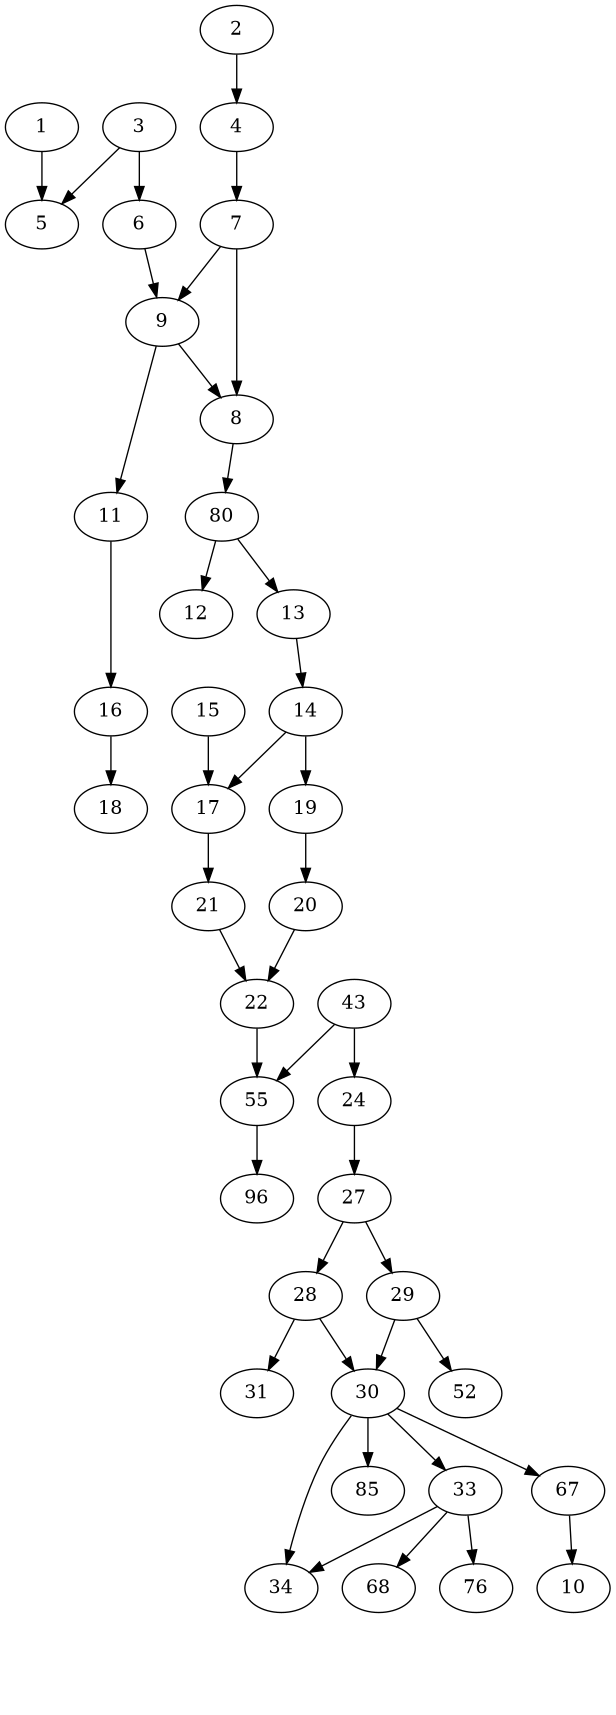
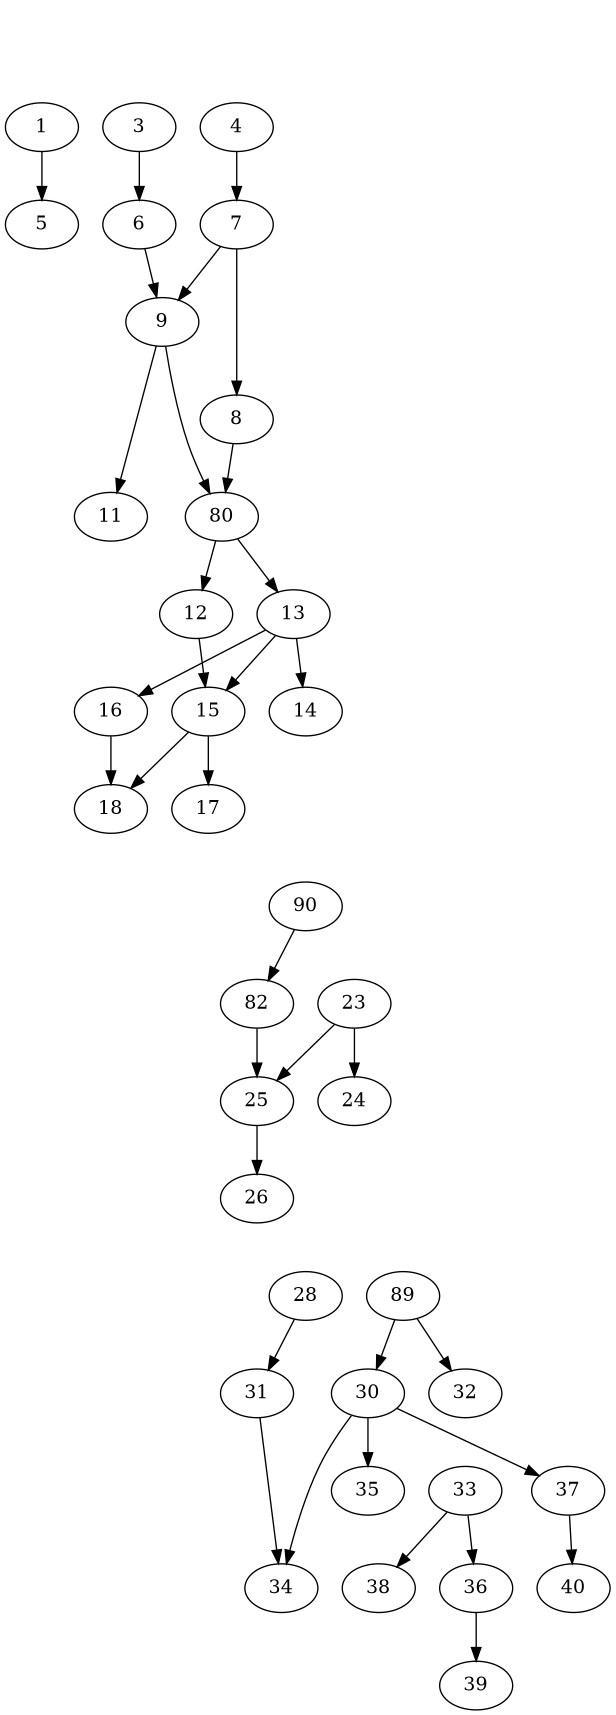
  digraph {
    node [alpha=0.11]
    1 [expect_size=50499584]
    5 [alpha=0.04 expect_size=8200192]
-   2 [alpha=0.13 expect_size=8112128]
    4 [alpha=0.10 expect_size=13173760]
    7 [alpha=0.03 expect_size=30036992]
    6 [alpha=0.08 expect_size=28305408]
    9 [alpha=0.10 expect_size=38380544]
    8 [alpha=0.06 expect_size=19653632]
    3 [alpha=0.08 expect_size=12197888]
    n10 [alpha=0.07 expect_size=36847616 label=80]
    11 [alpha=0.18 expect_size=9405440]
    12 [expect_size=34689024]
    13 [alpha=0.05 expect_size=18366464]
    15 [expect_size=12329984]
    14 [alpha=0.07 expect_size=36317184]
    16 [alpha=0.19 expect_size=22831104]
    17 [alpha=0.10 expect_size=40992768]
    18 [alpha=0.05 expect_size=48225280]
-   19 [alpha=0.01 expect_size=16063488]
-   21 [alpha=0.00 expect_size=9909248]
-   20 [expect_size=39516160]
-   22 [expect_size=5637120]
-   25 [alpha=0.18 expect_size=11701248 label=55]
-   23 [alpha=0.04 expect_size=31333376 label=43]
+   20 [expect_size=39516160 label=90]
+   22 [expect_size=5637120 label=82]
+   25 [alpha=0.18 expect_size=11701248]
+   23 [alpha=0.04 expect_size=31333376]
    24 [alpha=0.01 expect_size=42295296]
-   26 [alpha=0.06 expect_size=36599808 label=96]
-   27 [alpha=0.04 expect_size=34954240]
+   26 [alpha=0.06 expect_size=36599808]
    28 [alpha=0.09 expect_size=11637760]
-   29 [alpha=0.07 expect_size=24348672]
+   29 [alpha=0.07 expect_size=24348672 label=89]
    30 [alpha=0.19 expect_size=27261952]
    31 [alpha=0.12 expect_size=6414336]
-   32 [alpha=0.18 expect_size=7063552 label=52]
+   32 [alpha=0.18 expect_size=7063552]
    33 [alpha=0.10 expect_size=32079872]
    34 [alpha=0.14 expect_size=41231360]
-   35 [alpha=0.02 expect_size=42449920 label=85]
-   37 [alpha=0.07 expect_size=5840896 label=67]
-   36 [alpha=0.17 expect_size=38693888 label=76]
-   38 [alpha=0.16 expect_size=15869952 label=68]
-   40 [alpha=0.17 expect_size=52202496 label=10]
+   35 [alpha=0.02 expect_size=42449920]
+   37 [alpha=0.07 expect_size=5840896]
+   36 [alpha=0.17 expect_size=38693888]
+   38 [alpha=0.16 expect_size=15869952]
+   39 [alpha=0.09 expect_size=36005888]
+   40 [alpha=0.17 expect_size=52202496]
    1 -> 5
-   2 -> 4
    4 -> 7
    7 -> 9
    7 -> 8
    6 -> 9
-   9 -> 8
+   9 -> n10
    9 -> 11
    8 -> n10
-   3 -> 5
    3 -> 6
    n10 -> 12
    n10 -> 13
+   12 -> 15
+   13 -> 15
    13 -> 14
-   11 -> 16
+   13 -> 16
    15 -> 17
-   14 -> 17
-   14 -> 19
+   15 -> 18
    16 -> 18
-   17 -> 21
-   19 -> 20
-   21 -> 22
    20 -> 22
    22 -> 25
    25 -> 26
    23 -> 25
    23 -> 24
-   24 -> 27
-   27 -> 28
-   27 -> 29
-   28 -> 30
    28 -> 31
    29 -> 30
    29 -> 32
-   30 -> 33
    30 -> 34
    30 -> 35
    30 -> 37
-   33 -> 34
+   31 -> 34
    33 -> 36
    33 -> 38
    37 -> 40
+   36 -> 39
  }
